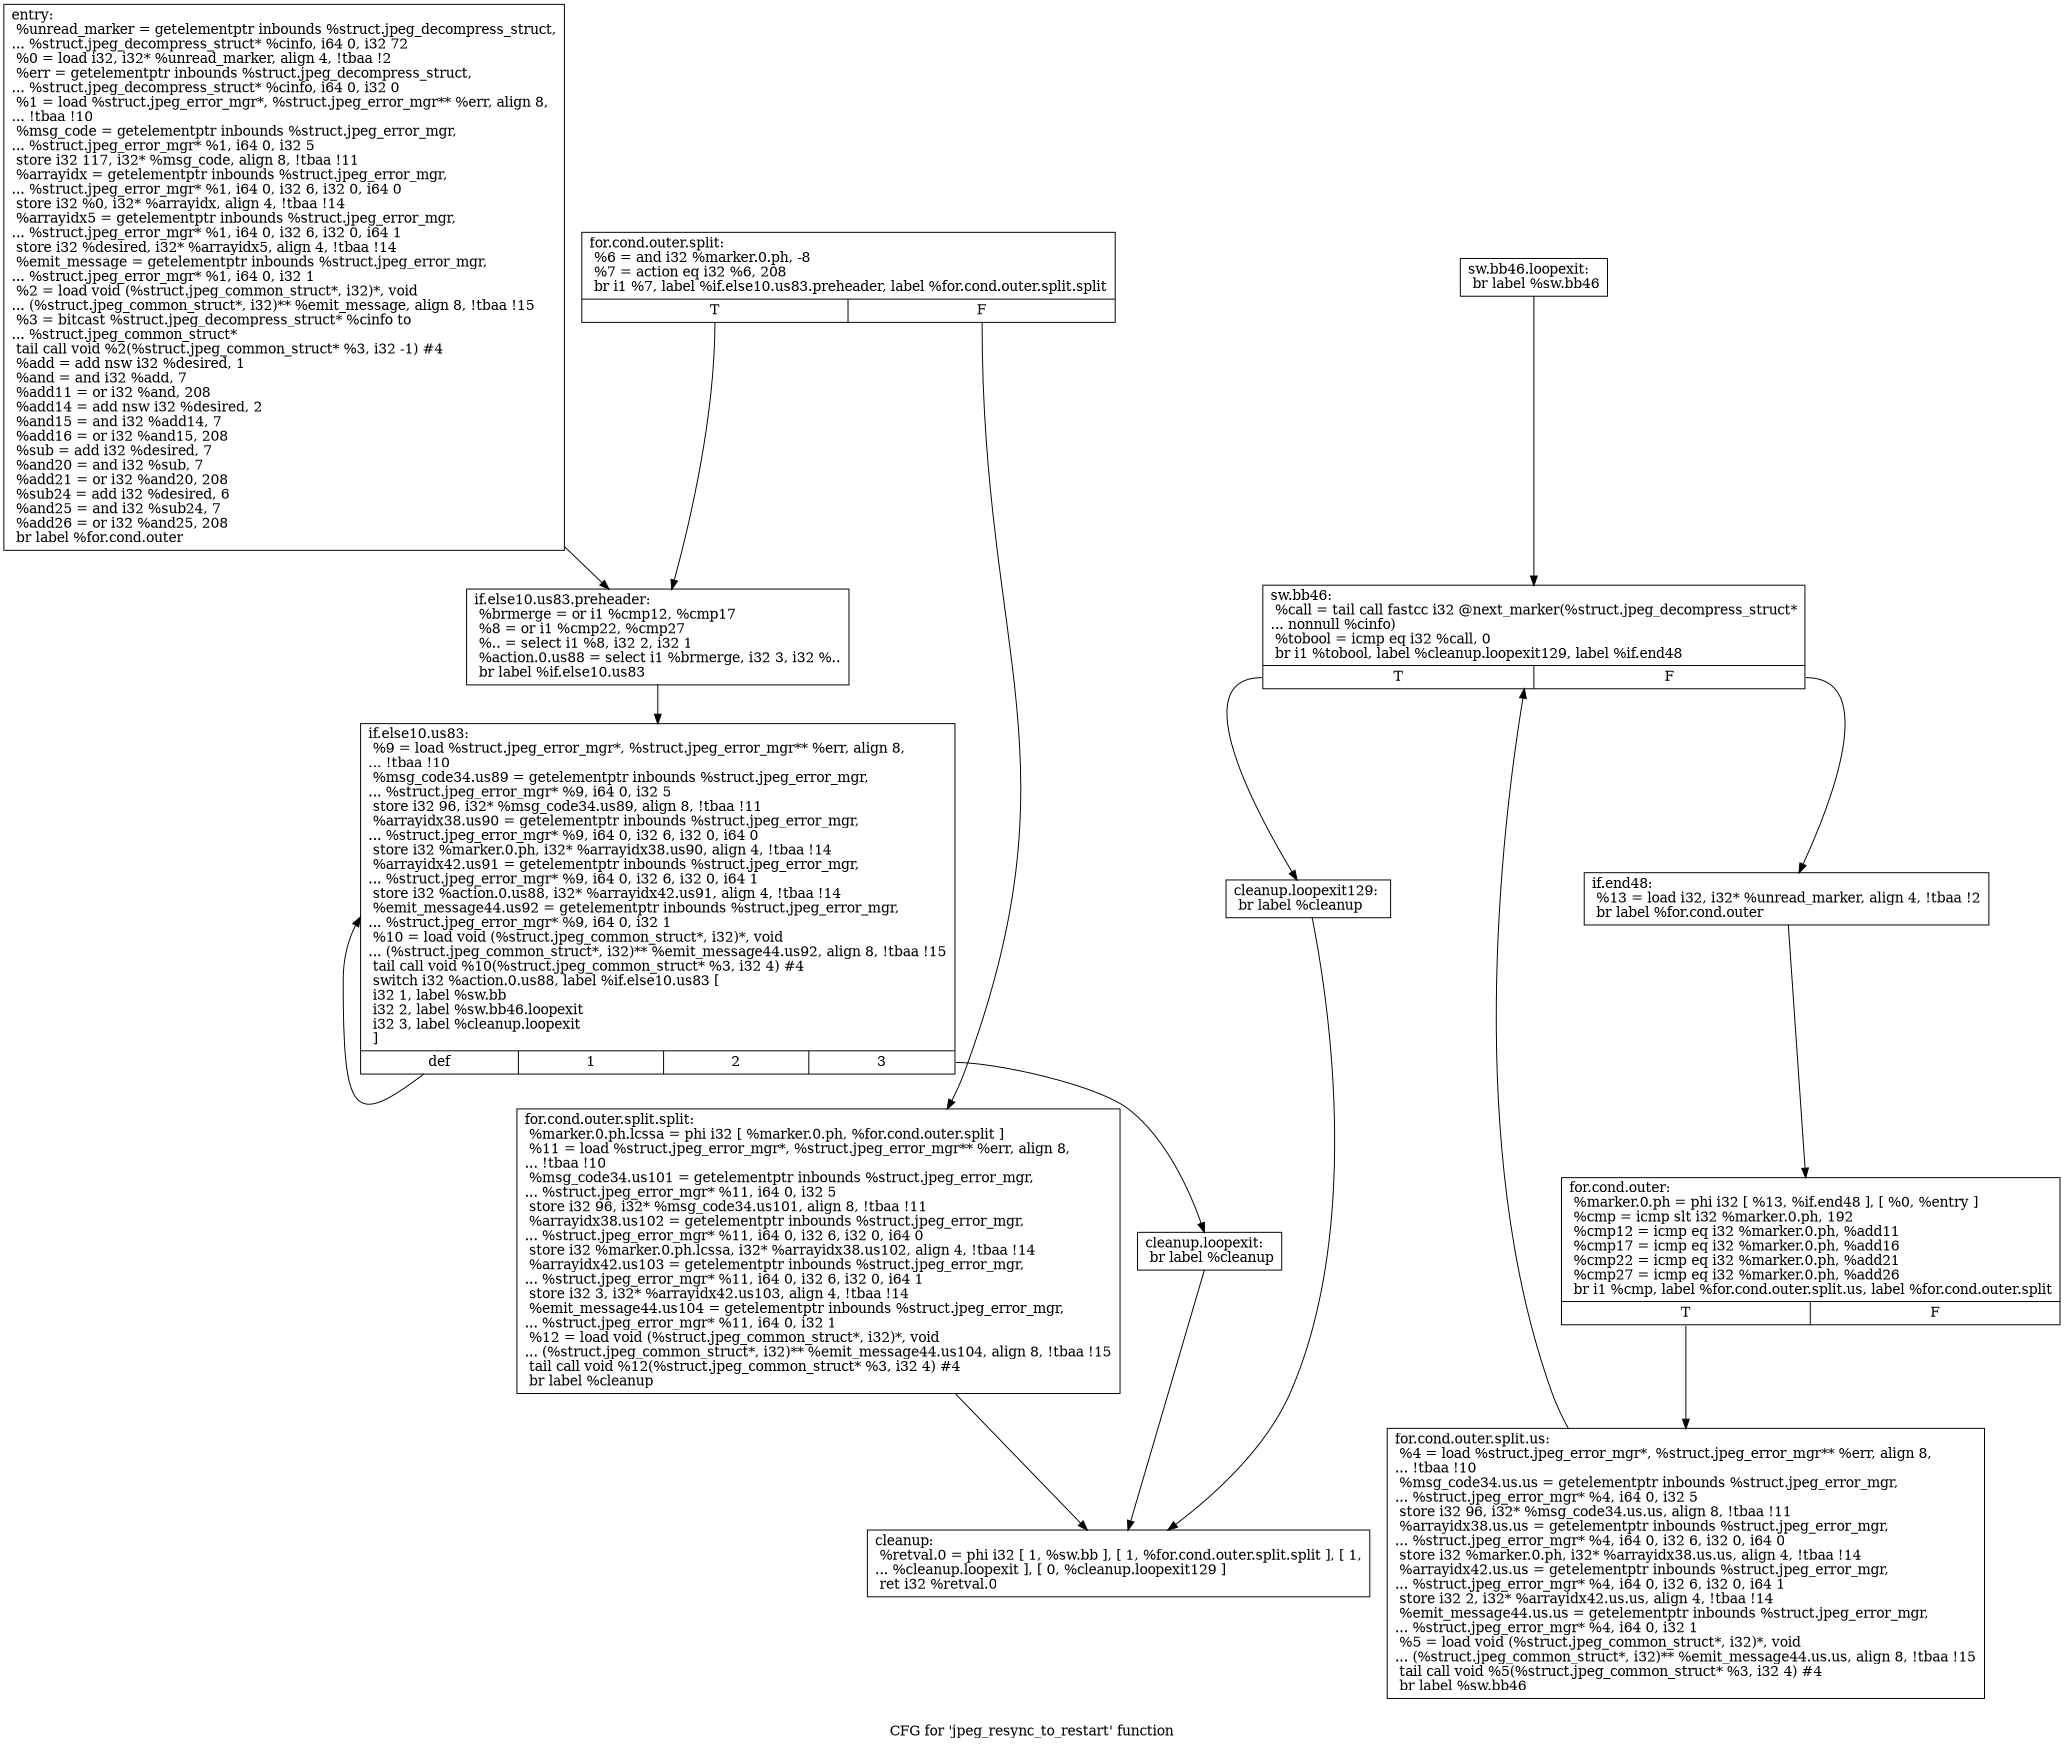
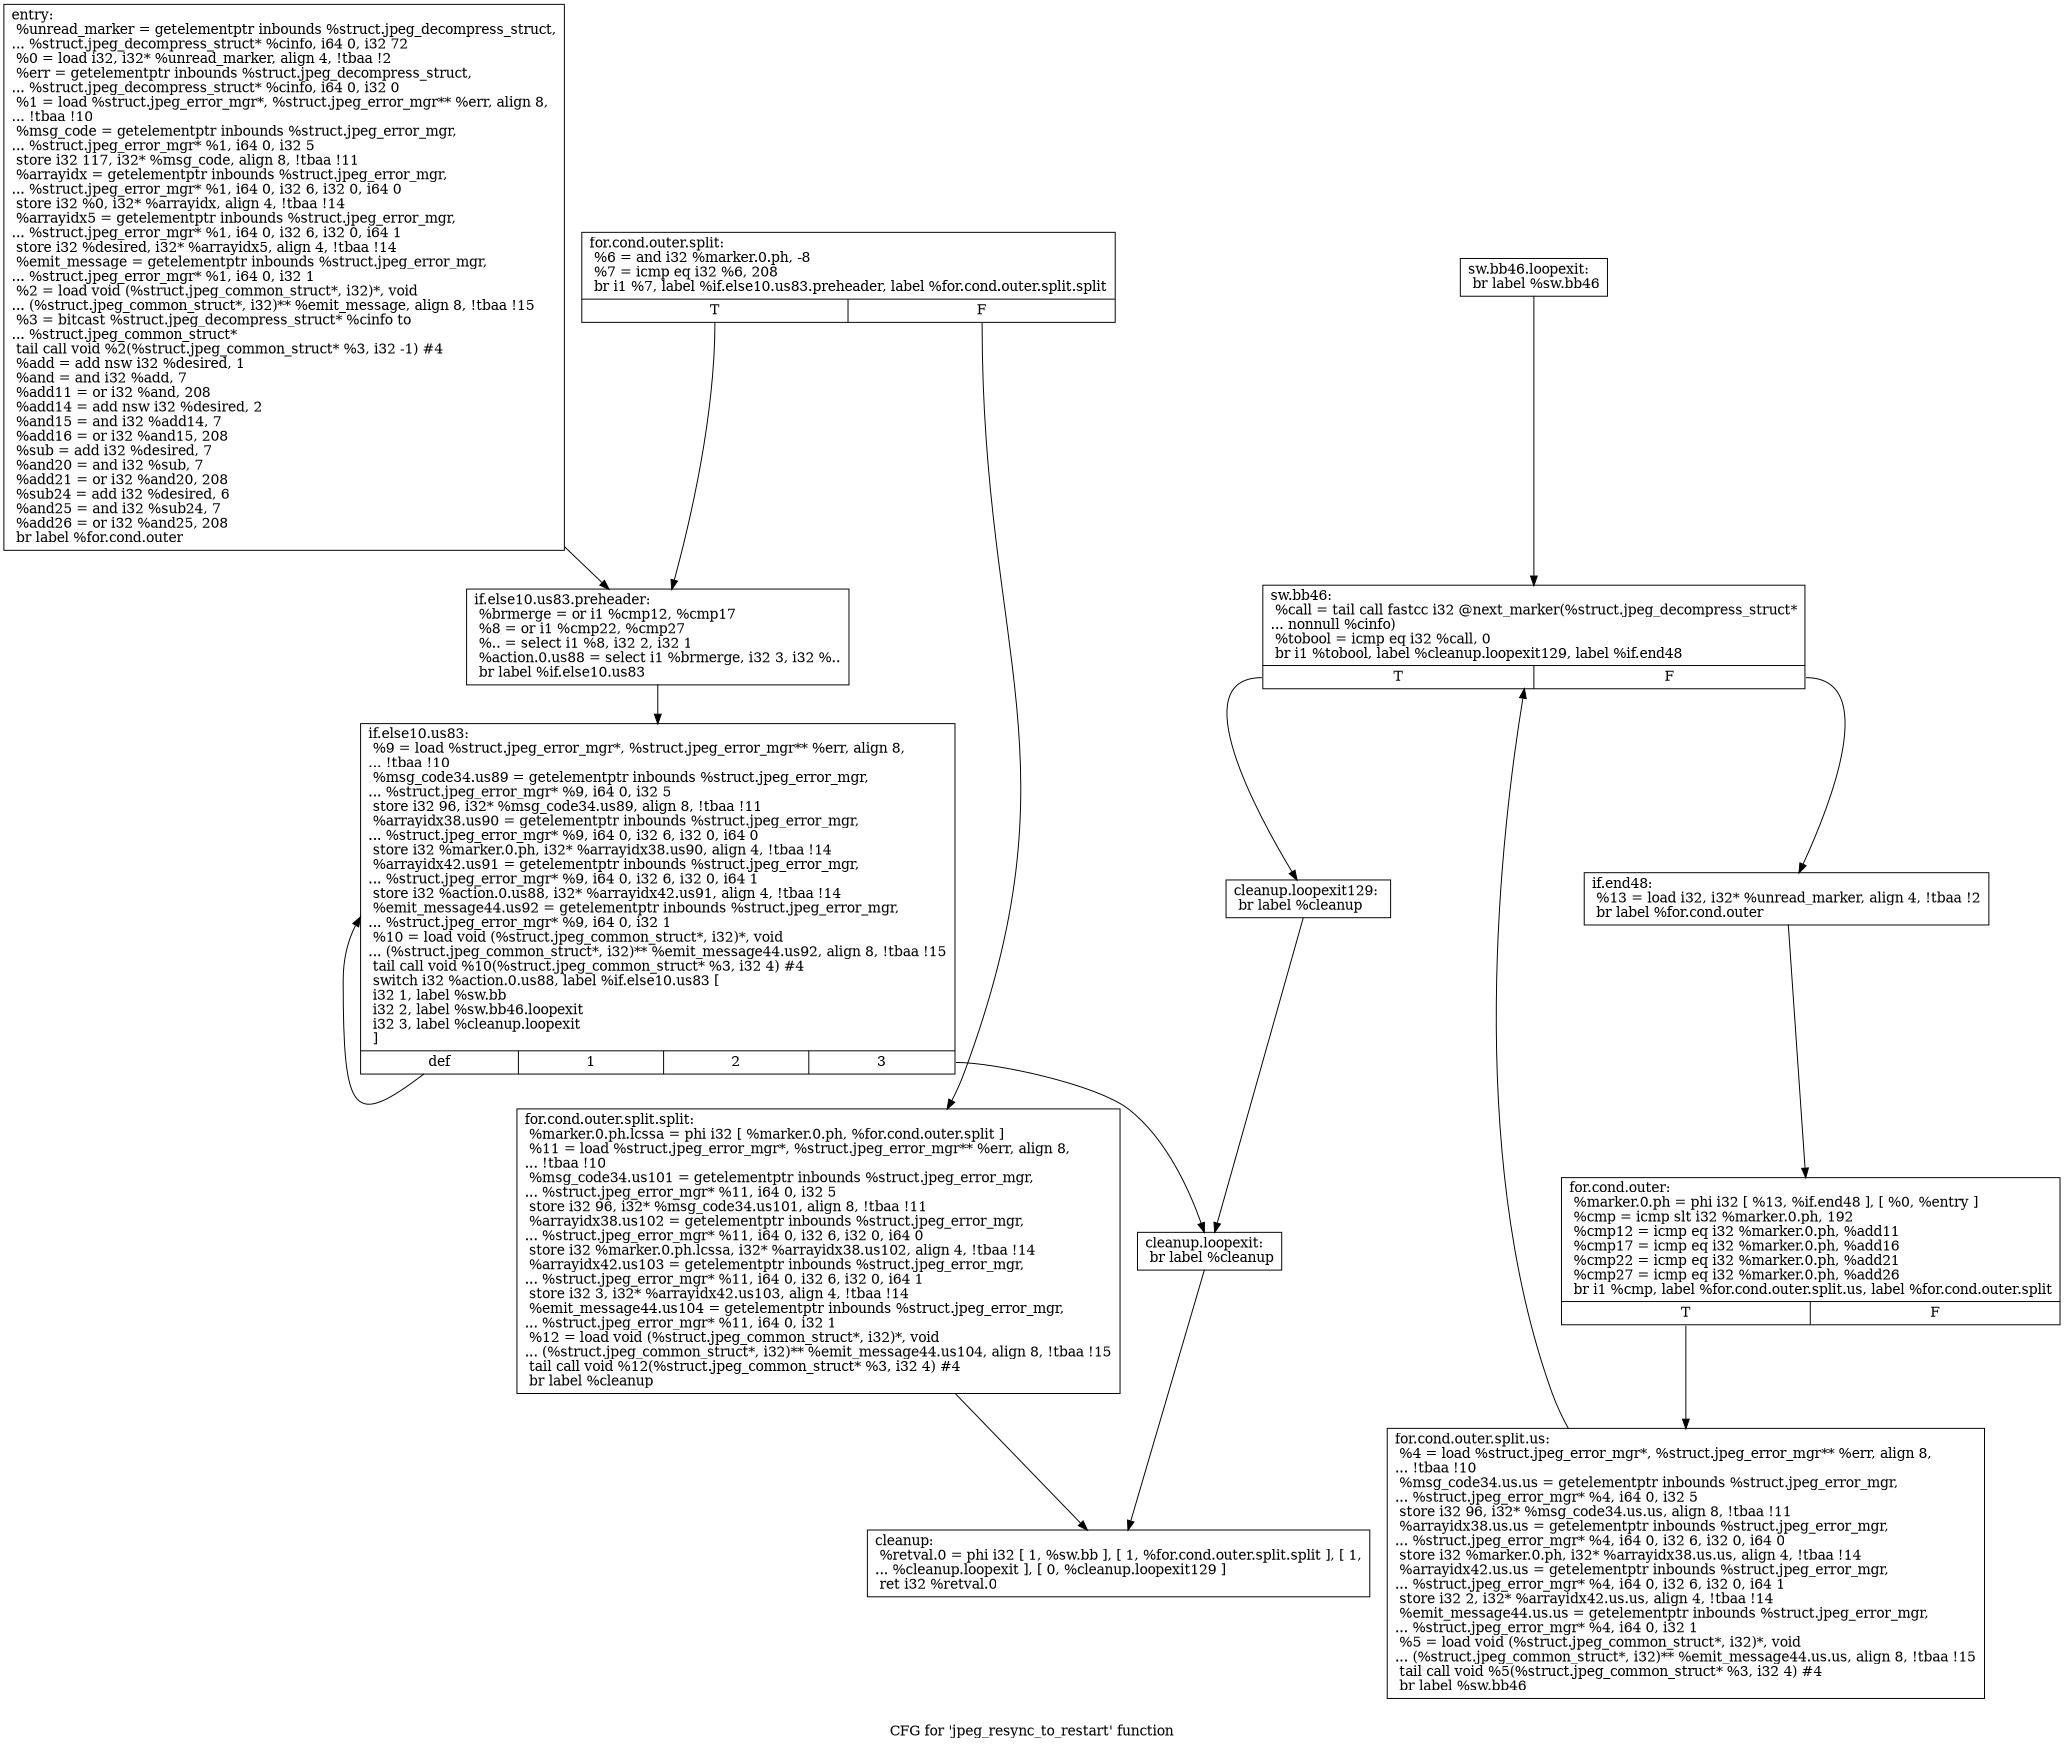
  digraph {
    label="CFG for 'jpeg_resync_to_restart' function"
    node [shape=record]
    n1 [label="{entry:\l  %unread_marker = getelementptr inbounds %struct.jpeg_decompress_struct,\l... %struct.jpeg_decompress_struct* %cinfo, i64 0, i32 72\l  %0 = load i32, i32* %unread_marker, align 4, !tbaa !2\l  %err = getelementptr inbounds %struct.jpeg_decompress_struct,\l... %struct.jpeg_decompress_struct* %cinfo, i64 0, i32 0\l  %1 = load %struct.jpeg_error_mgr*, %struct.jpeg_error_mgr** %err, align 8,\l... !tbaa !10\l  %msg_code = getelementptr inbounds %struct.jpeg_error_mgr,\l... %struct.jpeg_error_mgr* %1, i64 0, i32 5\l  store i32 117, i32* %msg_code, align 8, !tbaa !11\l  %arrayidx = getelementptr inbounds %struct.jpeg_error_mgr,\l... %struct.jpeg_error_mgr* %1, i64 0, i32 6, i32 0, i64 0\l  store i32 %0, i32* %arrayidx, align 4, !tbaa !14\l  %arrayidx5 = getelementptr inbounds %struct.jpeg_error_mgr,\l... %struct.jpeg_error_mgr* %1, i64 0, i32 6, i32 0, i64 1\l  store i32 %desired, i32* %arrayidx5, align 4, !tbaa !14\l  %emit_message = getelementptr inbounds %struct.jpeg_error_mgr,\l... %struct.jpeg_error_mgr* %1, i64 0, i32 1\l  %2 = load void (%struct.jpeg_common_struct*, i32)*, void\l... (%struct.jpeg_common_struct*, i32)** %emit_message, align 8, !tbaa !15\l  %3 = bitcast %struct.jpeg_decompress_struct* %cinfo to\l... %struct.jpeg_common_struct*\l  tail call void %2(%struct.jpeg_common_struct* %3, i32 -1) #4\l  %add = add nsw i32 %desired, 1\l  %and = and i32 %add, 7\l  %add11 = or i32 %and, 208\l  %add14 = add nsw i32 %desired, 2\l  %and15 = and i32 %add14, 7\l  %add16 = or i32 %and15, 208\l  %sub = add i32 %desired, 7\l  %and20 = and i32 %sub, 7\l  %add21 = or i32 %and20, 208\l  %sub24 = add i32 %desired, 6\l  %and25 = and i32 %sub24, 7\l  %add26 = or i32 %and25, 208\l  br label %for.cond.outer\l}"]
    n2 [label="{if.else10.us83.preheader:                         \l  %brmerge = or i1 %cmp12, %cmp17\l  %8 = or i1 %cmp22, %cmp27\l  %.. = select i1 %8, i32 2, i32 1\l  %action.0.us88 = select i1 %brmerge, i32 3, i32 %..\l  br label %if.else10.us83\l}"]
    n3 [label="{for.cond.outer:                                   \l  %marker.0.ph = phi i32 [ %13, %if.end48 ], [ %0, %entry ]\l  %cmp = icmp slt i32 %marker.0.ph, 192\l  %cmp12 = icmp eq i32 %marker.0.ph, %add11\l  %cmp17 = icmp eq i32 %marker.0.ph, %add16\l  %cmp22 = icmp eq i32 %marker.0.ph, %add21\l  %cmp27 = icmp eq i32 %marker.0.ph, %add26\l  br i1 %cmp, label %for.cond.outer.split.us, label %for.cond.outer.split\l|{<s0>T|<s1>F}}"]
    n4 [label="{for.cond.outer.split.us:                          \l  %4 = load %struct.jpeg_error_mgr*, %struct.jpeg_error_mgr** %err, align 8,\l... !tbaa !10\l  %msg_code34.us.us = getelementptr inbounds %struct.jpeg_error_mgr,\l... %struct.jpeg_error_mgr* %4, i64 0, i32 5\l  store i32 96, i32* %msg_code34.us.us, align 8, !tbaa !11\l  %arrayidx38.us.us = getelementptr inbounds %struct.jpeg_error_mgr,\l... %struct.jpeg_error_mgr* %4, i64 0, i32 6, i32 0, i64 0\l  store i32 %marker.0.ph, i32* %arrayidx38.us.us, align 4, !tbaa !14\l  %arrayidx42.us.us = getelementptr inbounds %struct.jpeg_error_mgr,\l... %struct.jpeg_error_mgr* %4, i64 0, i32 6, i32 0, i64 1\l  store i32 2, i32* %arrayidx42.us.us, align 4, !tbaa !14\l  %emit_message44.us.us = getelementptr inbounds %struct.jpeg_error_mgr,\l... %struct.jpeg_error_mgr* %4, i64 0, i32 1\l  %5 = load void (%struct.jpeg_common_struct*, i32)*, void\l... (%struct.jpeg_common_struct*, i32)** %emit_message44.us.us, align 8, !tbaa !15\l  tail call void %5(%struct.jpeg_common_struct* %3, i32 4) #4\l  br label %sw.bb46\l}"]
    n5 [label="{sw.bb46:                                          \l  %call = tail call fastcc i32 @next_marker(%struct.jpeg_decompress_struct*\l... nonnull %cinfo)\l  %tobool = icmp eq i32 %call, 0\l  br i1 %tobool, label %cleanup.loopexit129, label %if.end48\l|{<s0>T|<s1>F}}"]
-   n6 [label="{for.cond.outer.split:                             \l  %6 = and i32 %marker.0.ph, -8\l  %7 = action eq i32 %6, 208\l  br i1 %7, label %if.else10.us83.preheader, label %for.cond.outer.split.split\l|{<s0>T|<s1>F}}"]
+   n6 [label="{for.cond.outer.split:                             \l  %6 = and i32 %marker.0.ph, -8\l  %7 = icmp eq i32 %6, 208\l  br i1 %7, label %if.else10.us83.preheader, label %for.cond.outer.split.split\l|{<s0>T|<s1>F}}"]
    n7 [label="{for.cond.outer.split.split:                       \l  %marker.0.ph.lcssa = phi i32 [ %marker.0.ph, %for.cond.outer.split ]\l  %11 = load %struct.jpeg_error_mgr*, %struct.jpeg_error_mgr** %err, align 8,\l... !tbaa !10\l  %msg_code34.us101 = getelementptr inbounds %struct.jpeg_error_mgr,\l... %struct.jpeg_error_mgr* %11, i64 0, i32 5\l  store i32 96, i32* %msg_code34.us101, align 8, !tbaa !11\l  %arrayidx38.us102 = getelementptr inbounds %struct.jpeg_error_mgr,\l... %struct.jpeg_error_mgr* %11, i64 0, i32 6, i32 0, i64 0\l  store i32 %marker.0.ph.lcssa, i32* %arrayidx38.us102, align 4, !tbaa !14\l  %arrayidx42.us103 = getelementptr inbounds %struct.jpeg_error_mgr,\l... %struct.jpeg_error_mgr* %11, i64 0, i32 6, i32 0, i64 1\l  store i32 3, i32* %arrayidx42.us103, align 4, !tbaa !14\l  %emit_message44.us104 = getelementptr inbounds %struct.jpeg_error_mgr,\l... %struct.jpeg_error_mgr* %11, i64 0, i32 1\l  %12 = load void (%struct.jpeg_common_struct*, i32)*, void\l... (%struct.jpeg_common_struct*, i32)** %emit_message44.us104, align 8, !tbaa !15\l  tail call void %12(%struct.jpeg_common_struct* %3, i32 4) #4\l  br label %cleanup\l}"]
    n8 [label="{cleanup.loopexit129:                              \l  br label %cleanup\l}"]
    n9 [label="{if.end48:                                         \l  %13 = load i32, i32* %unread_marker, align 4, !tbaa !2\l  br label %for.cond.outer\l}"]
    n10 [label="{if.else10.us83:                                   \l  %9 = load %struct.jpeg_error_mgr*, %struct.jpeg_error_mgr** %err, align 8,\l... !tbaa !10\l  %msg_code34.us89 = getelementptr inbounds %struct.jpeg_error_mgr,\l... %struct.jpeg_error_mgr* %9, i64 0, i32 5\l  store i32 96, i32* %msg_code34.us89, align 8, !tbaa !11\l  %arrayidx38.us90 = getelementptr inbounds %struct.jpeg_error_mgr,\l... %struct.jpeg_error_mgr* %9, i64 0, i32 6, i32 0, i64 0\l  store i32 %marker.0.ph, i32* %arrayidx38.us90, align 4, !tbaa !14\l  %arrayidx42.us91 = getelementptr inbounds %struct.jpeg_error_mgr,\l... %struct.jpeg_error_mgr* %9, i64 0, i32 6, i32 0, i64 1\l  store i32 %action.0.us88, i32* %arrayidx42.us91, align 4, !tbaa !14\l  %emit_message44.us92 = getelementptr inbounds %struct.jpeg_error_mgr,\l... %struct.jpeg_error_mgr* %9, i64 0, i32 1\l  %10 = load void (%struct.jpeg_common_struct*, i32)*, void\l... (%struct.jpeg_common_struct*, i32)** %emit_message44.us92, align 8, !tbaa !15\l  tail call void %10(%struct.jpeg_common_struct* %3, i32 4) #4\l  switch i32 %action.0.us88, label %if.else10.us83 [\l    i32 1, label %sw.bb\l    i32 2, label %sw.bb46.loopexit\l    i32 3, label %cleanup.loopexit\l  ]\l|{<s0>def|<s1>1|<s2>2|<s3>3}}"]
    n11 [label="{cleanup:                                          \l  %retval.0 = phi i32 [ 1, %sw.bb ], [ 1, %for.cond.outer.split.split ], [ 1,\l... %cleanup.loopexit ], [ 0, %cleanup.loopexit129 ]\l  ret i32 %retval.0\l}"]
    n12 [label="{cleanup.loopexit:                                 \l  br label %cleanup\l}"]
    n13 [label="{sw.bb46.loopexit:                                 \l  br label %sw.bb46\l}"]
    n1 -> n2
    n2 -> n10
    n3 -> n4 [tailport=s0]
    n4 -> n5
    n5 -> n8 [tailport=s0]
    n5 -> n9 [tailport=s1]
    n6 -> n2 [tailport=s0]
    n6 -> n7 [tailport=s1]
    n7 -> n11
-   n8 -> n11
+   n8 -> n12
    n9 -> n3
    n10 -> n10 [tailport=s0]
    n10 -> n12 [tailport=s3]
    n12 -> n11
    n13 -> n5
  }
